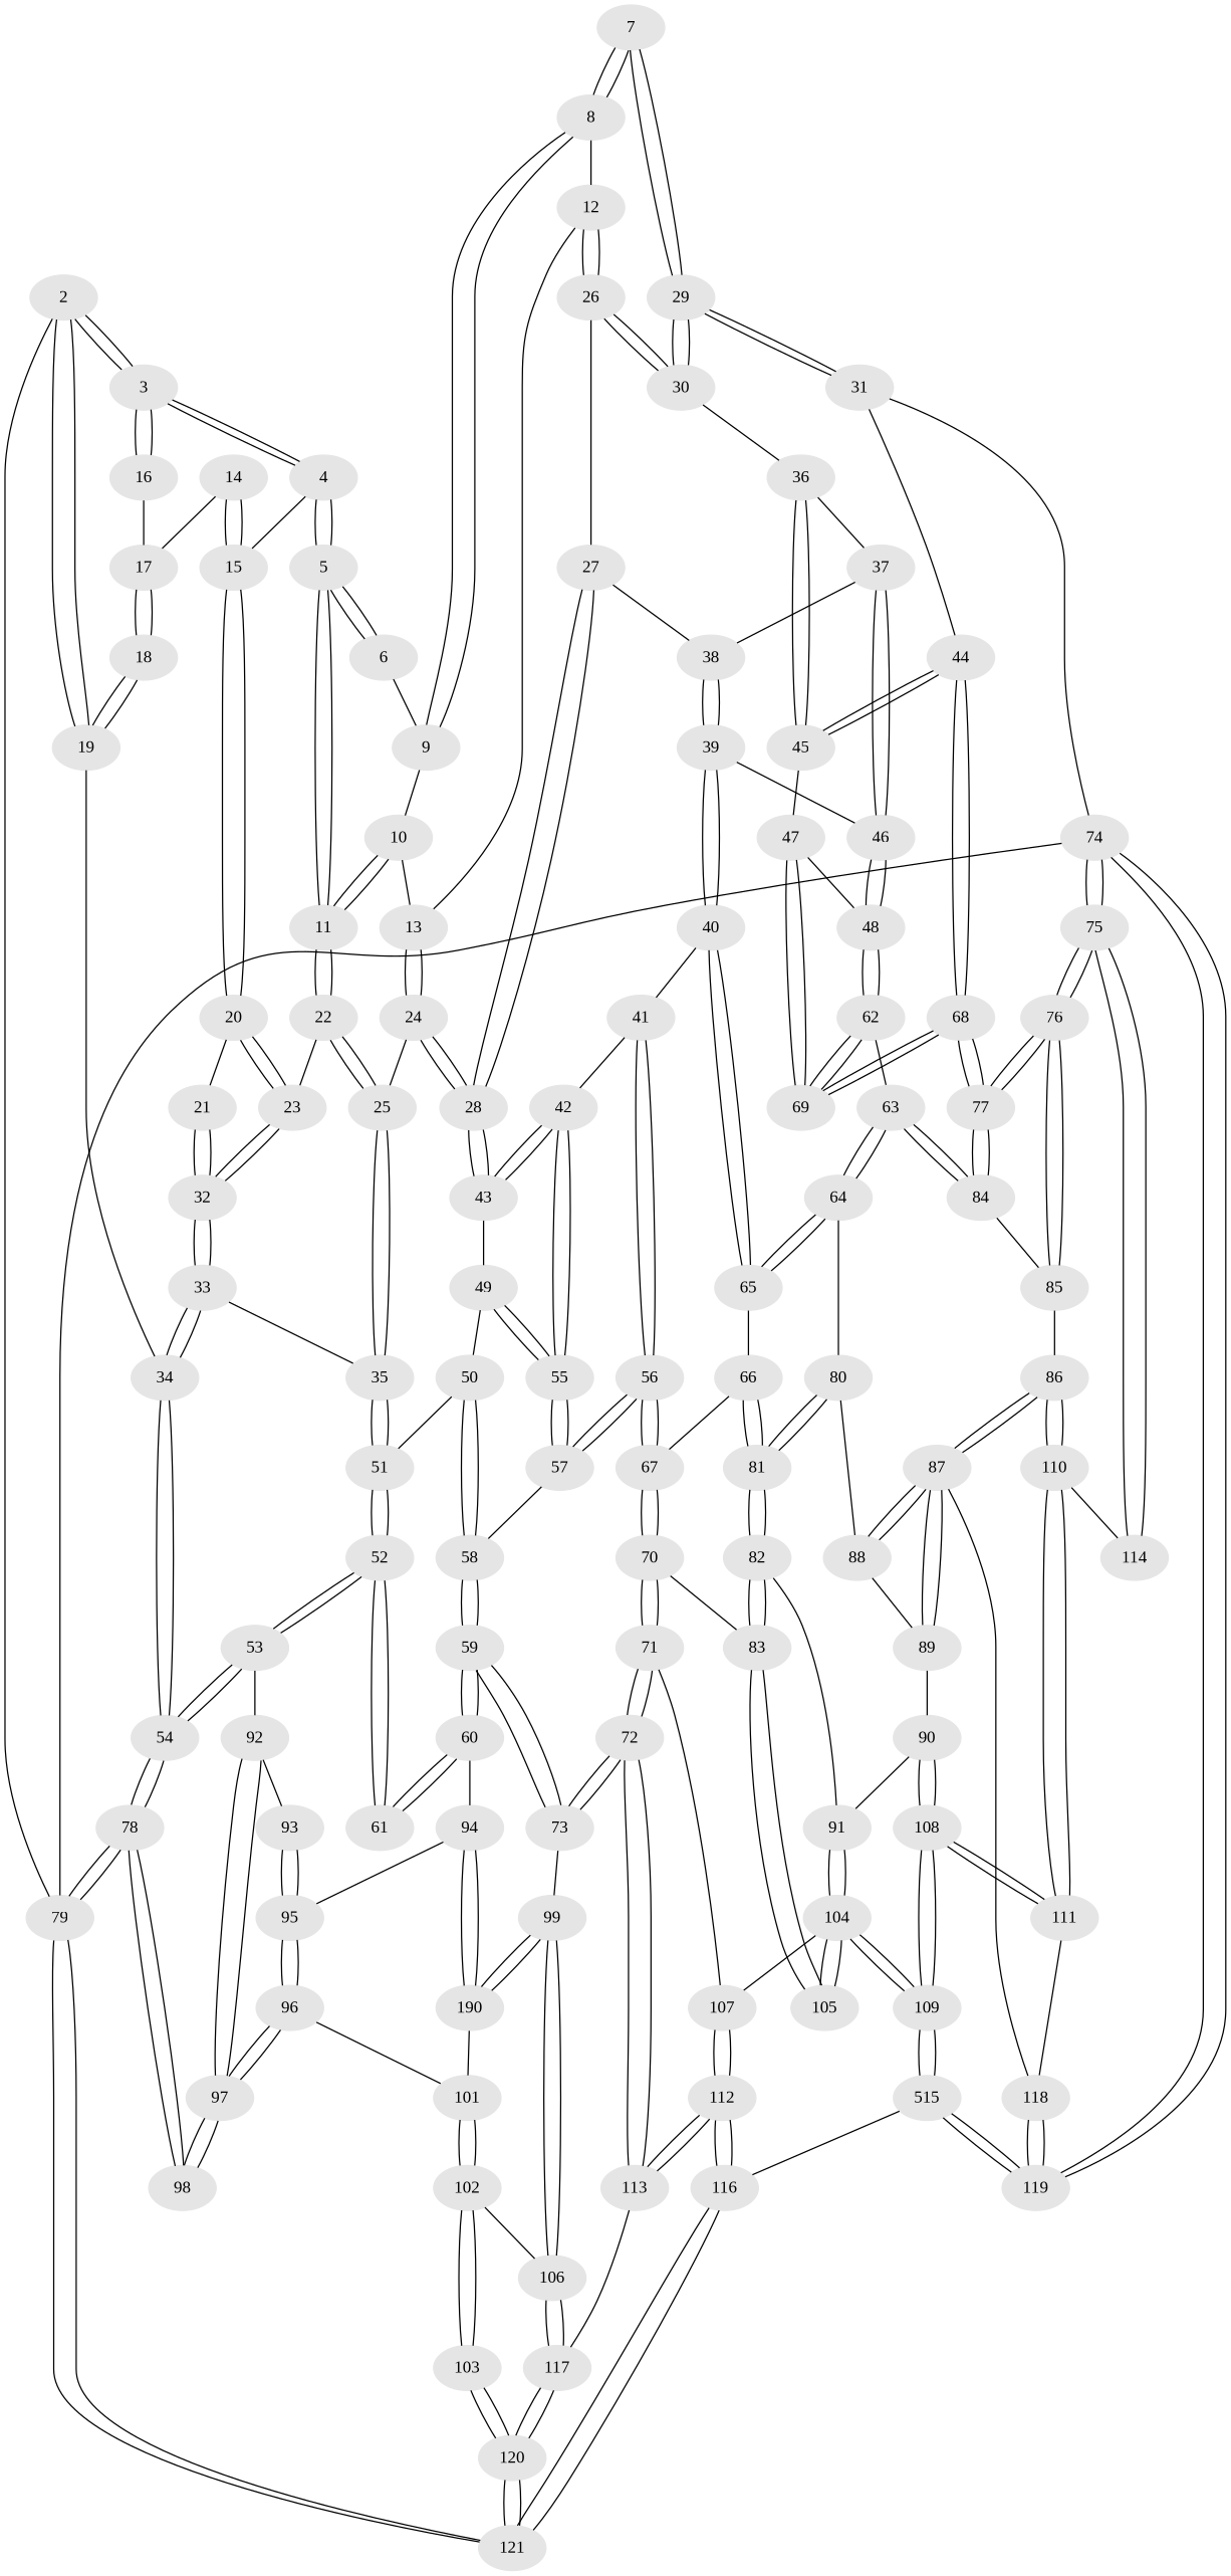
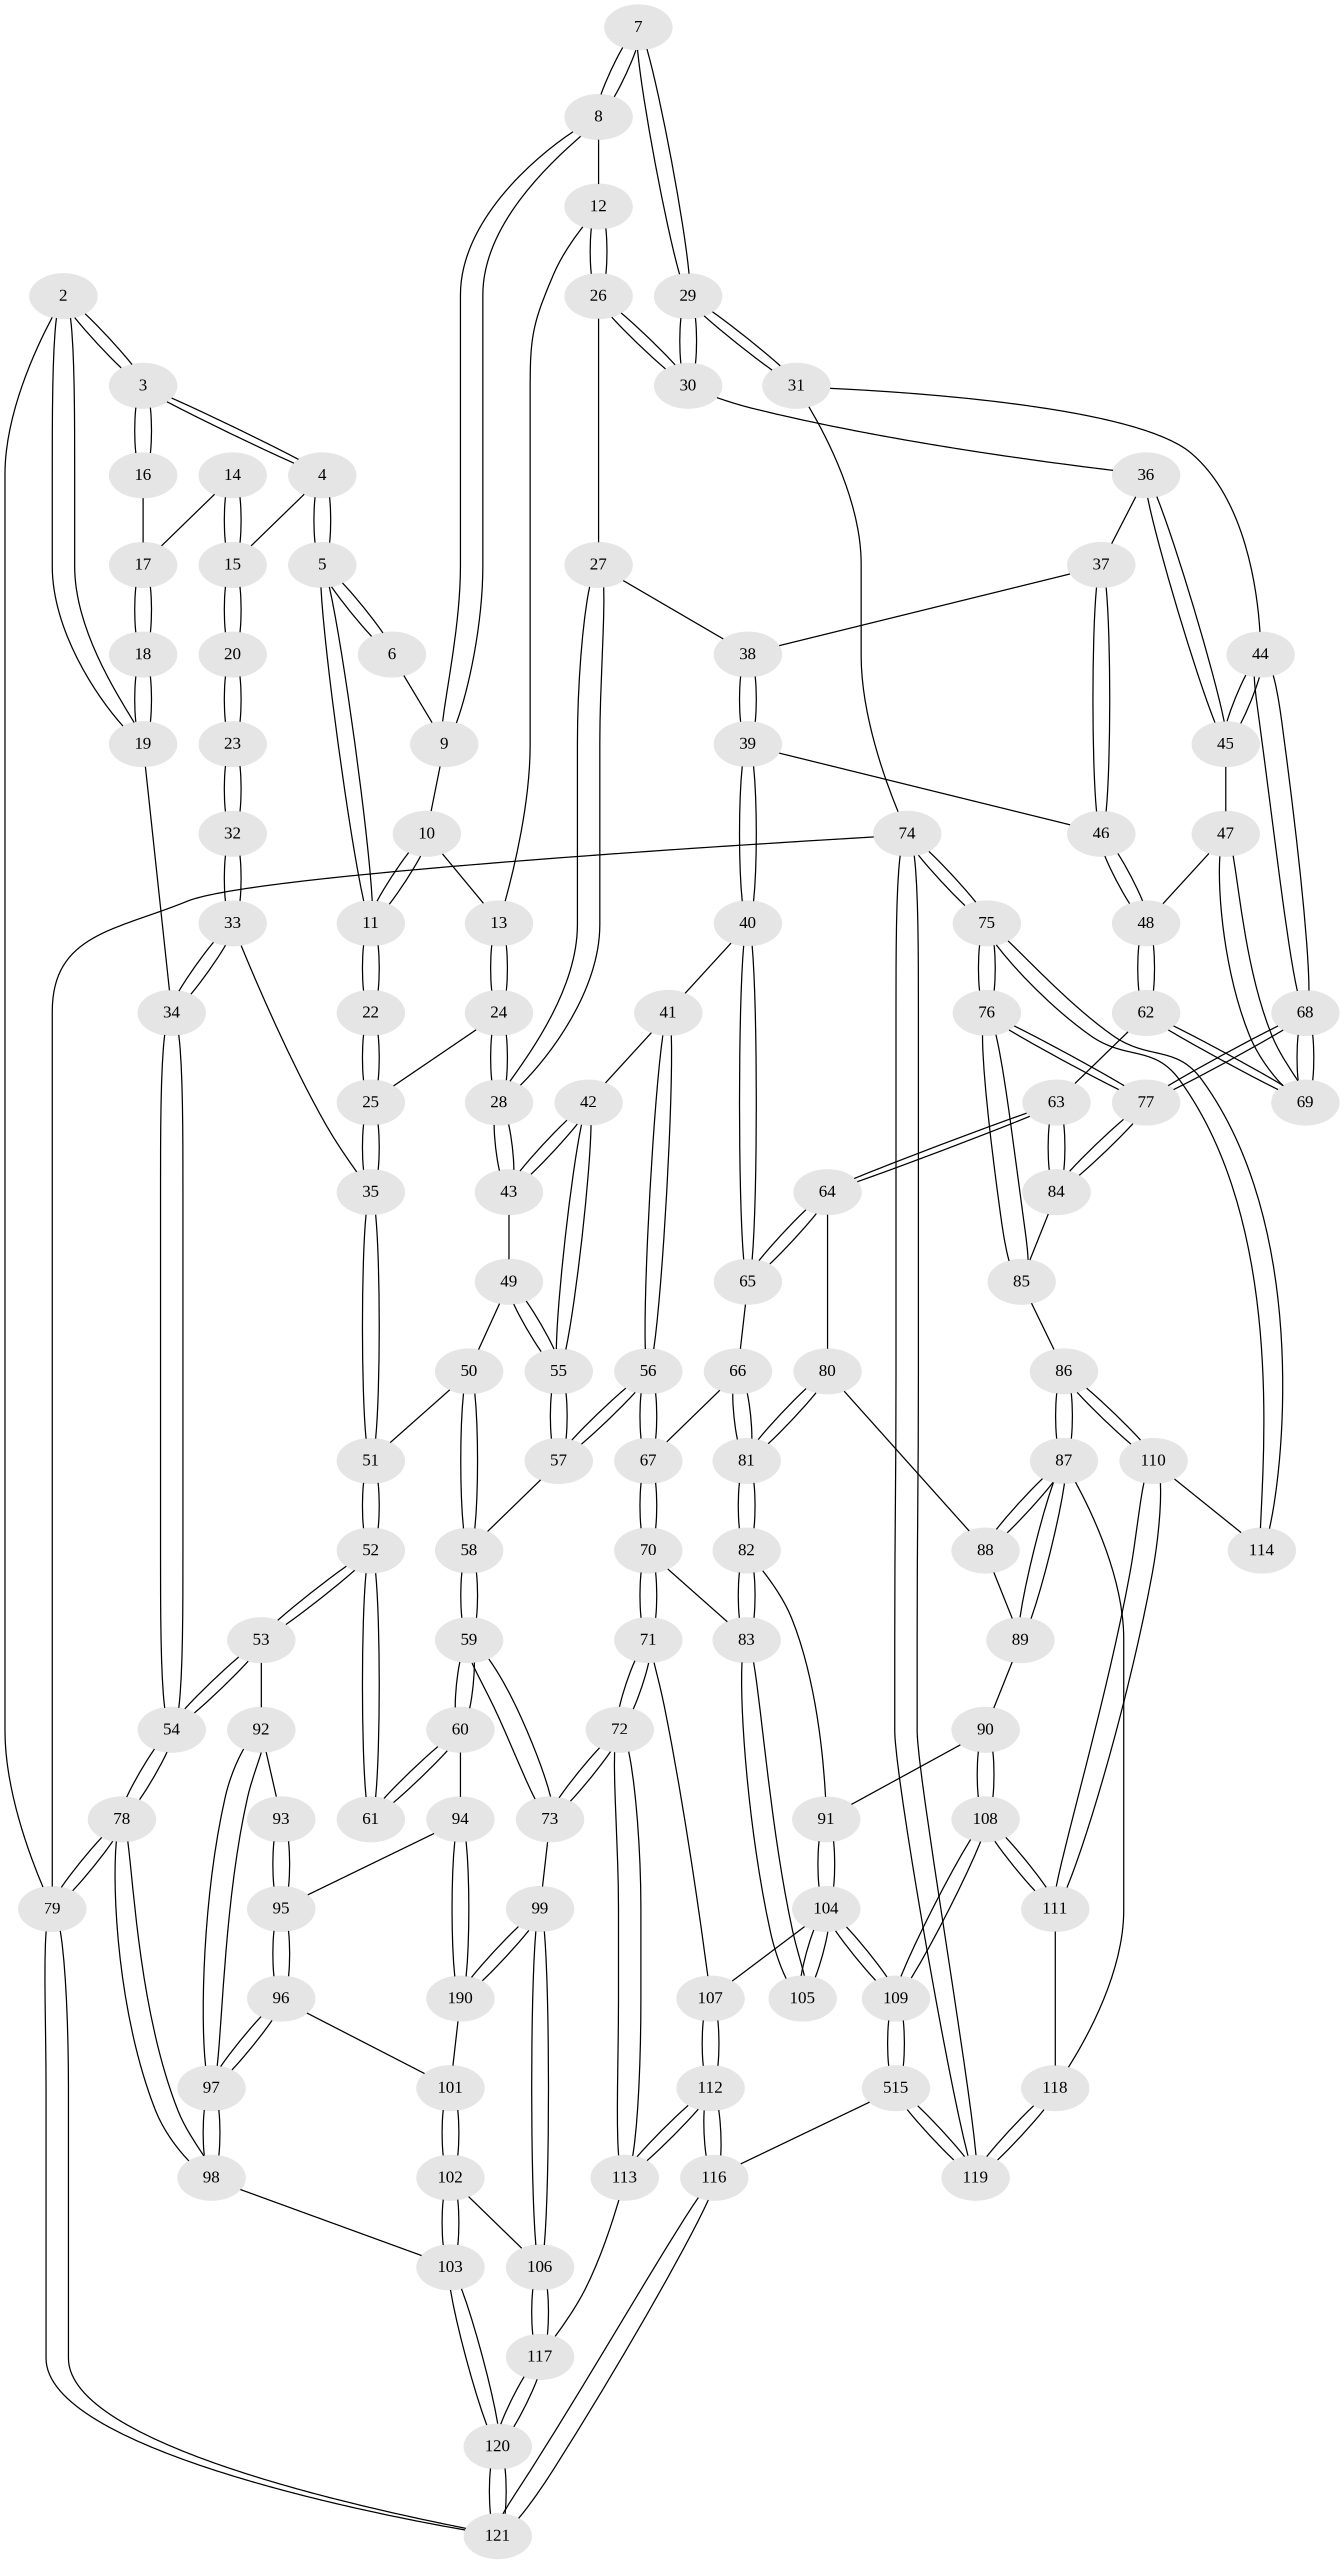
  graph {
    fontname="Liberation Serif"
    node [color=gray90 fontname="Liberation Serif" style=filled]
    edge [fontname="Liberation Serif"]
    2
    3
    19
    79
    7
    8
    29
    31
    44
    74
    4
    16
    34
    121
    5
    15
    17
    6
    11
    20
    9
    22
    10
    12
    30
    13
    26
    24
    23
    25
    27
    28
    14
    18
-   21
    32
    54
    33
    35
    43
    51
    38
    36
    39
    49
    37
    45
    68
    75
    119
    78
    52
    46
    47
    48
    40
    41
    65
    42
    56
    66
    55
    57
    67
    50
    69
    77
    62
    63
    58
    59
    53
    61
    92
    93
    97
    98
    70
    60
    73
    94
    99
    95
    n84 [label=190]
    64
    84
    80
    85
    81
    88
    82
    71
    83
    72
    107
    105
    113
    112
    117
    106
    76
    114
    86
    103
    89
    91
    104
    87
    110
    118
    111
    90
    108
    109
    96
    101
    102
    120
    n119 [label=515]
    116
    2 -- 3
    2 -- 3
    2 -- 19
    2 -- 19
    2 -- 79
    3 -- 4
    3 -- 4
    3 -- 16
    3 -- 16
    19 -- 34
    79 -- 121
    79 -- 121
    7 -- 8
    7 -- 8
    7 -- 29
    7 -- 29
    8 -- 9
    8 -- 9
    8 -- 12
    29 -- 31
    29 -- 31
    29 -- 30
    29 -- 30
    31 -- 44
    31 -- 74
    44 -- 45
    44 -- 45
    44 -- 68
    44 -- 68
    74 -- 79
    74 -- 75
    74 -- 75
    74 -- 119
    74 -- 119
    4 -- 5
    4 -- 5
    4 -- 15
    16 -- 17
    34 -- 54
    34 -- 54
    5 -- 6
    5 -- 6
    5 -- 11
    5 -- 11
    15 -- 20
    15 -- 20
    17 -- 18
    17 -- 18
    6 -- 9
    11 -- 22
    11 -- 22
    20 -- 23
    20 -- 23
-   20 -- 21
    9 -- 10
-   22 -- 23
    22 -- 25
    22 -- 25
    10 -- 11
    10 -- 11
    10 -- 13
    12 -- 13
    12 -- 26
    12 -- 26
    30 -- 36
    13 -- 24
    13 -- 24
    26 -- 30
    26 -- 30
    26 -- 27
    24 -- 25
    24 -- 28
    24 -- 28
    23 -- 32
    23 -- 32
    25 -- 35
    25 -- 35
    27 -- 28
    27 -- 28
    27 -- 38
    28 -- 43
    28 -- 43
    14 -- 15
    14 -- 15
    14 -- 17
    18 -- 19
    18 -- 19
-   21 -- 32
-   21 -- 32
    32 -- 33
    32 -- 33
    54 -- 78
    54 -- 78
    33 -- 34
    33 -- 34
    33 -- 35
    35 -- 51
    35 -- 51
    43 -- 49
    51 -- 52
    51 -- 52
    38 -- 39
    38 -- 39
    36 -- 37
    36 -- 45
    36 -- 45
    39 -- 46
    39 -- 40
    39 -- 40
    49 -- 55
    49 -- 55
    49 -- 50
    37 -- 38
    37 -- 46
    37 -- 46
    45 -- 47
    68 -- 69
    68 -- 69
    68 -- 77
    68 -- 77
    75 -- 76
    75 -- 76
    75 -- 114
    75 -- 114
    78 -- 79
    78 -- 79
    78 -- 98
    78 -- 98
    52 -- 53
    52 -- 53
    52 -- 61
    52 -- 61
    46 -- 48
    46 -- 48
    47 -- 48
    47 -- 69
    47 -- 69
    48 -- 62
    48 -- 62
    40 -- 41
    40 -- 65
    40 -- 65
    41 -- 42
    41 -- 56
    41 -- 56
    65 -- 66
    42 -- 43
    42 -- 43
    42 -- 55
    42 -- 55
    56 -- 57
    56 -- 57
    56 -- 67
    56 -- 67
    66 -- 67
    66 -- 81
    66 -- 81
    55 -- 57
    55 -- 57
    57 -- 58
    67 -- 70
    67 -- 70
    50 -- 51
    50 -- 58
    50 -- 58
    77 -- 84
    77 -- 84
    62 -- 69
    62 -- 69
    62 -- 63
    63 -- 64
    63 -- 64
    63 -- 84
    63 -- 84
    58 -- 59
    58 -- 59
    59 -- 60
    59 -- 60
    59 -- 73
    59 -- 73
    53 -- 54
    53 -- 54
    53 -- 92
    92 -- 93
    92 -- 97
    92 -- 97
    93 -- 95
    93 -- 95
    97 -- 98
    97 -- 98
+   98 -- 103
    70 -- 71
    70 -- 71
    70 -- 83
    60 -- 61
    60 -- 61
    60 -- 94
    73 -- 99
    94 -- 95
    94 -- n84
    94 -- n84
    99 -- n84
    99 -- n84
    99 -- 106
    99 -- 106
    95 -- 96
    95 -- 96
    n84 -- 101
    64 -- 65
    64 -- 65
    64 -- 80
    84 -- 85
    80 -- 81
    80 -- 81
    80 -- 88
    85 -- 86
    81 -- 82
    81 -- 82
    88 -- 89
    82 -- 83
    82 -- 83
    82 -- 91
    71 -- 72
    71 -- 72
    71 -- 107
    83 -- 105
    83 -- 105
    72 -- 73
    72 -- 73
    72 -- 113
    72 -- 113
    107 -- 112
    107 -- 112
    113 -- 117
    112 -- 113
    112 -- 113
    112 -- 116
    112 -- 116
    117 -- 120
    117 -- 120
    106 -- 117
    106 -- 117
    76 -- 77
    76 -- 77
    76 -- 85
    76 -- 85
    86 -- 87
    86 -- 87
    86 -- 110
    86 -- 110
    103 -- 120
    103 -- 120
    89 -- 90
    91 -- 104
    91 -- 104
    104 -- 107
    104 -- 105
    104 -- 105
    104 -- 109
    104 -- 109
    87 -- 88
    87 -- 88
    87 -- 89
    87 -- 89
    87 -- 118
    110 -- 114
    110 -- 111
    110 -- 111
    118 -- 119
    118 -- 119
    111 -- 118
    90 -- 91
    90 -- 108
    90 -- 108
    108 -- 111
    108 -- 111
    108 -- 109
    108 -- 109
    109 -- n119
    109 -- n119
    96 -- 97
    96 -- 97
    96 -- 101
    101 -- 102
    101 -- 102
    102 -- 106
    102 -- 103
    102 -- 103
    120 -- 121
    120 -- 121
    n119 -- 119
    n119 -- 119
    n119 -- 116
    116 -- 121
    116 -- 121
  }
